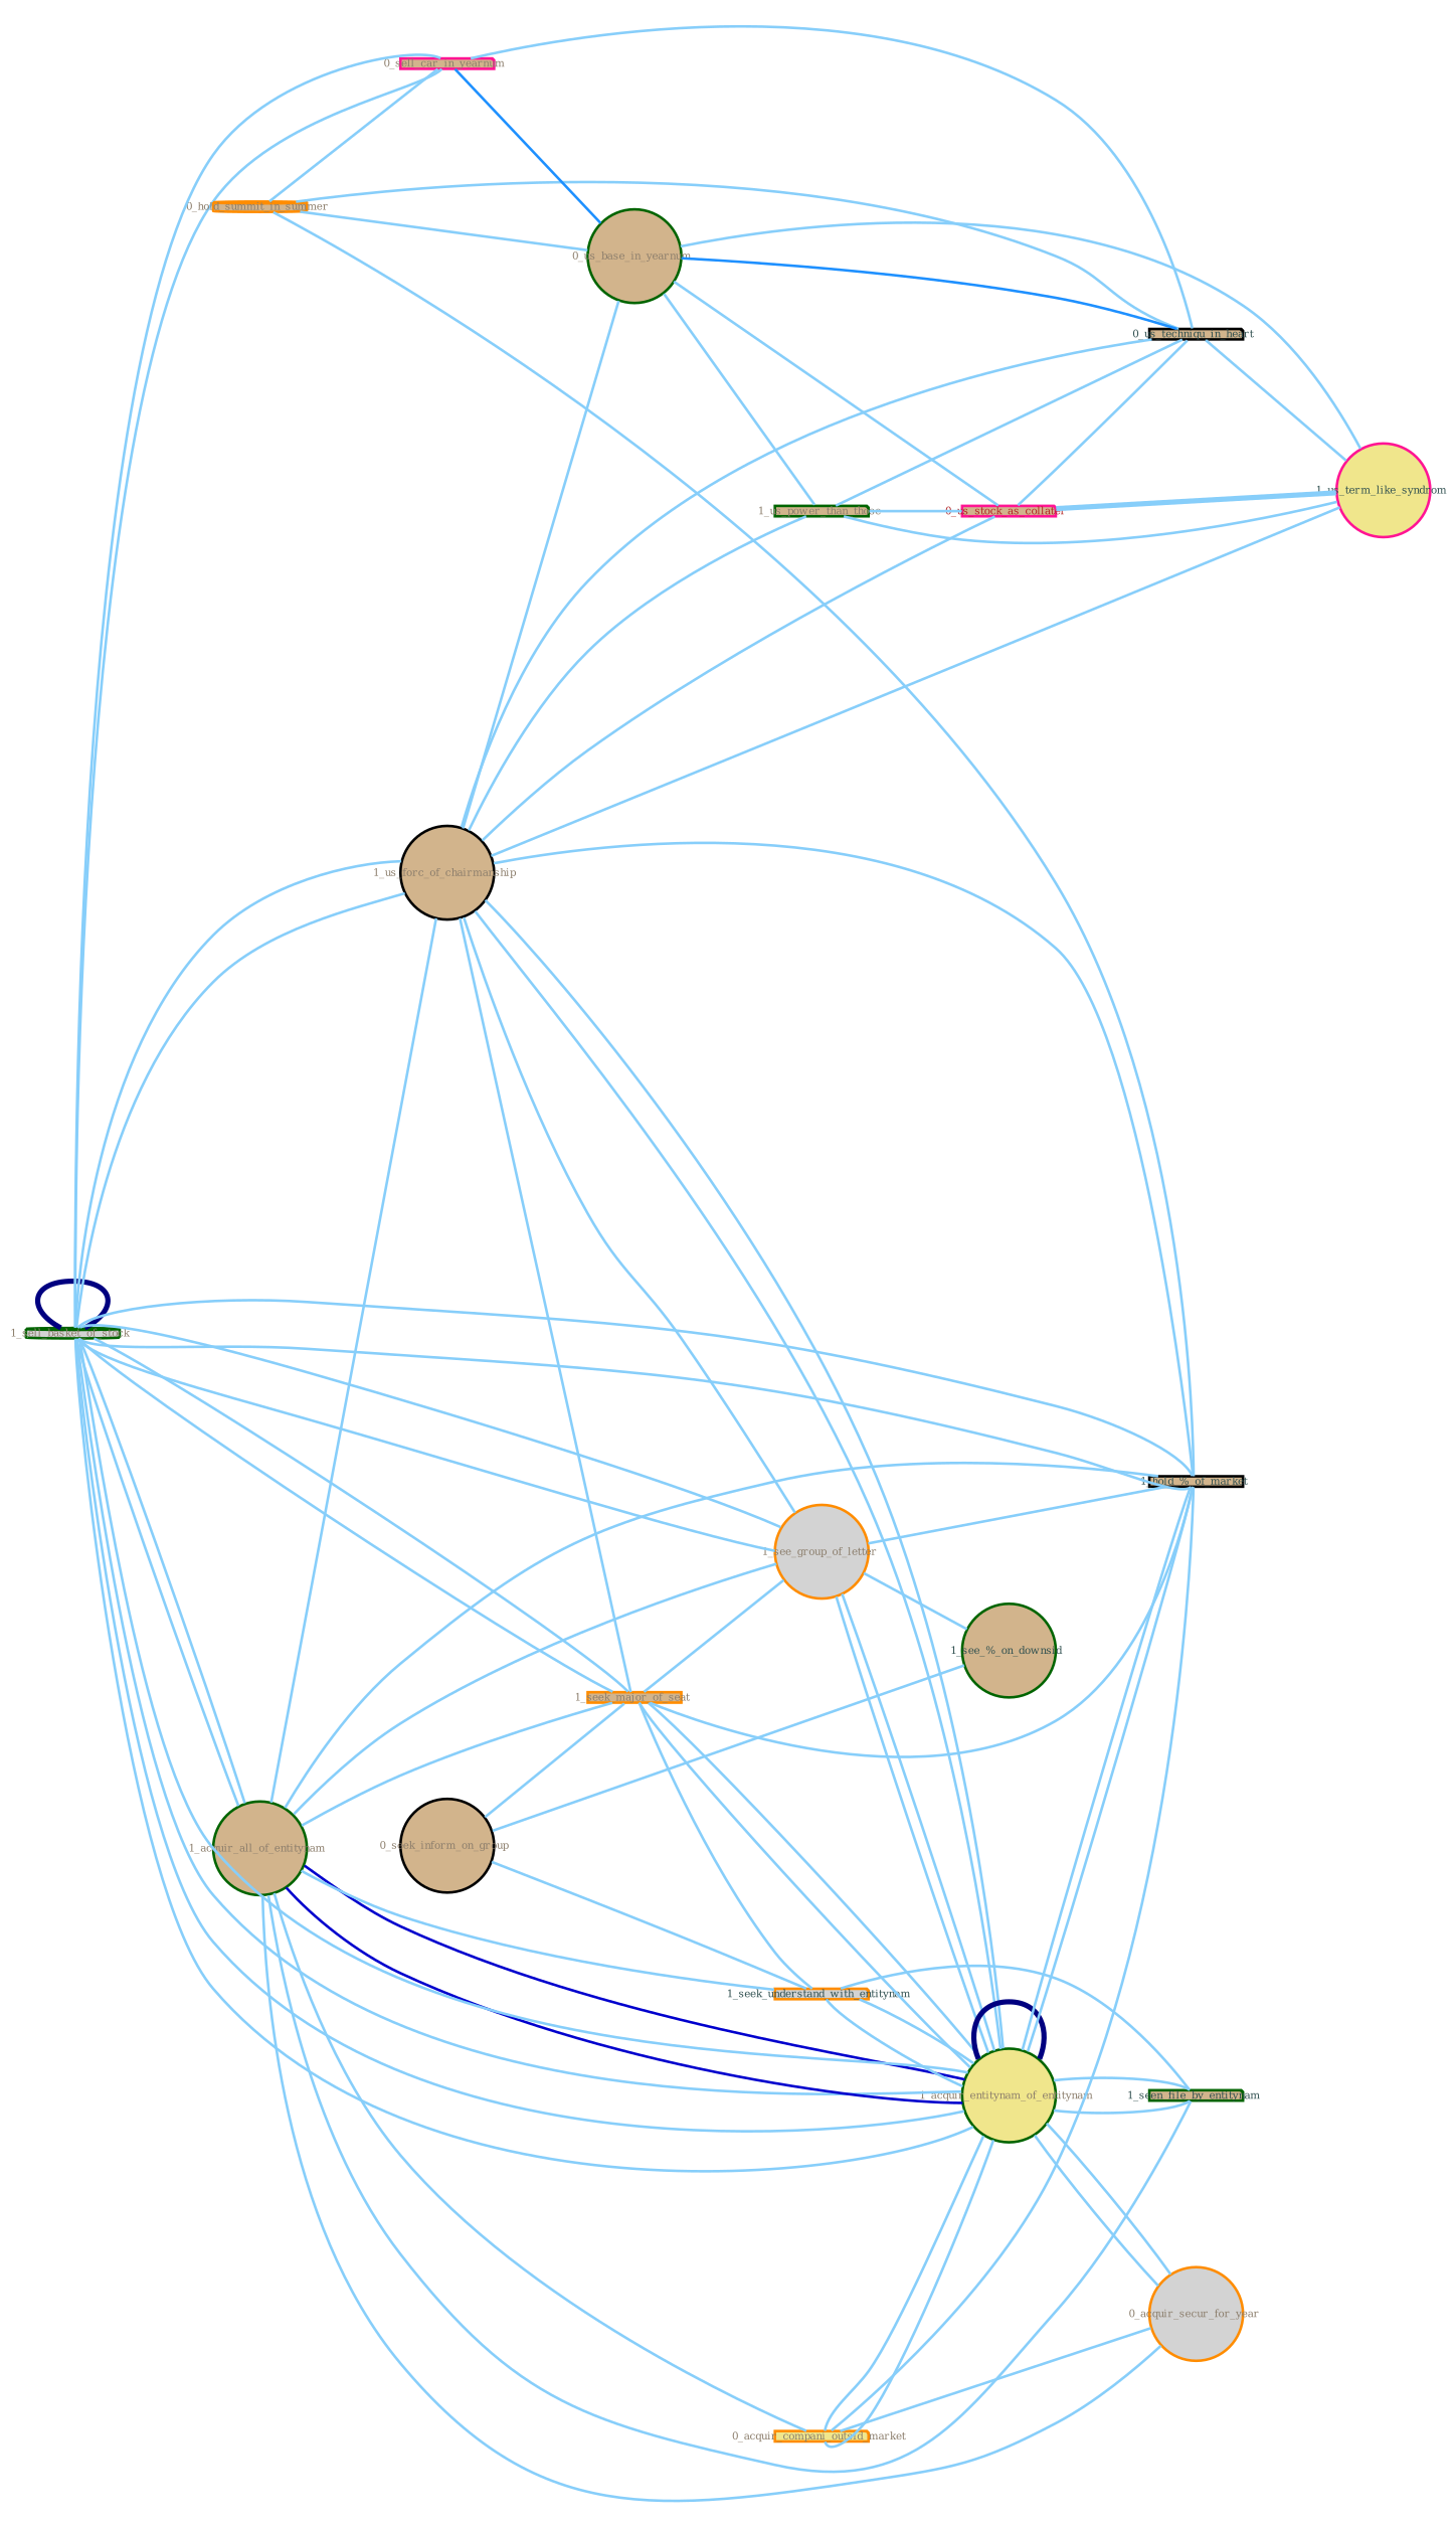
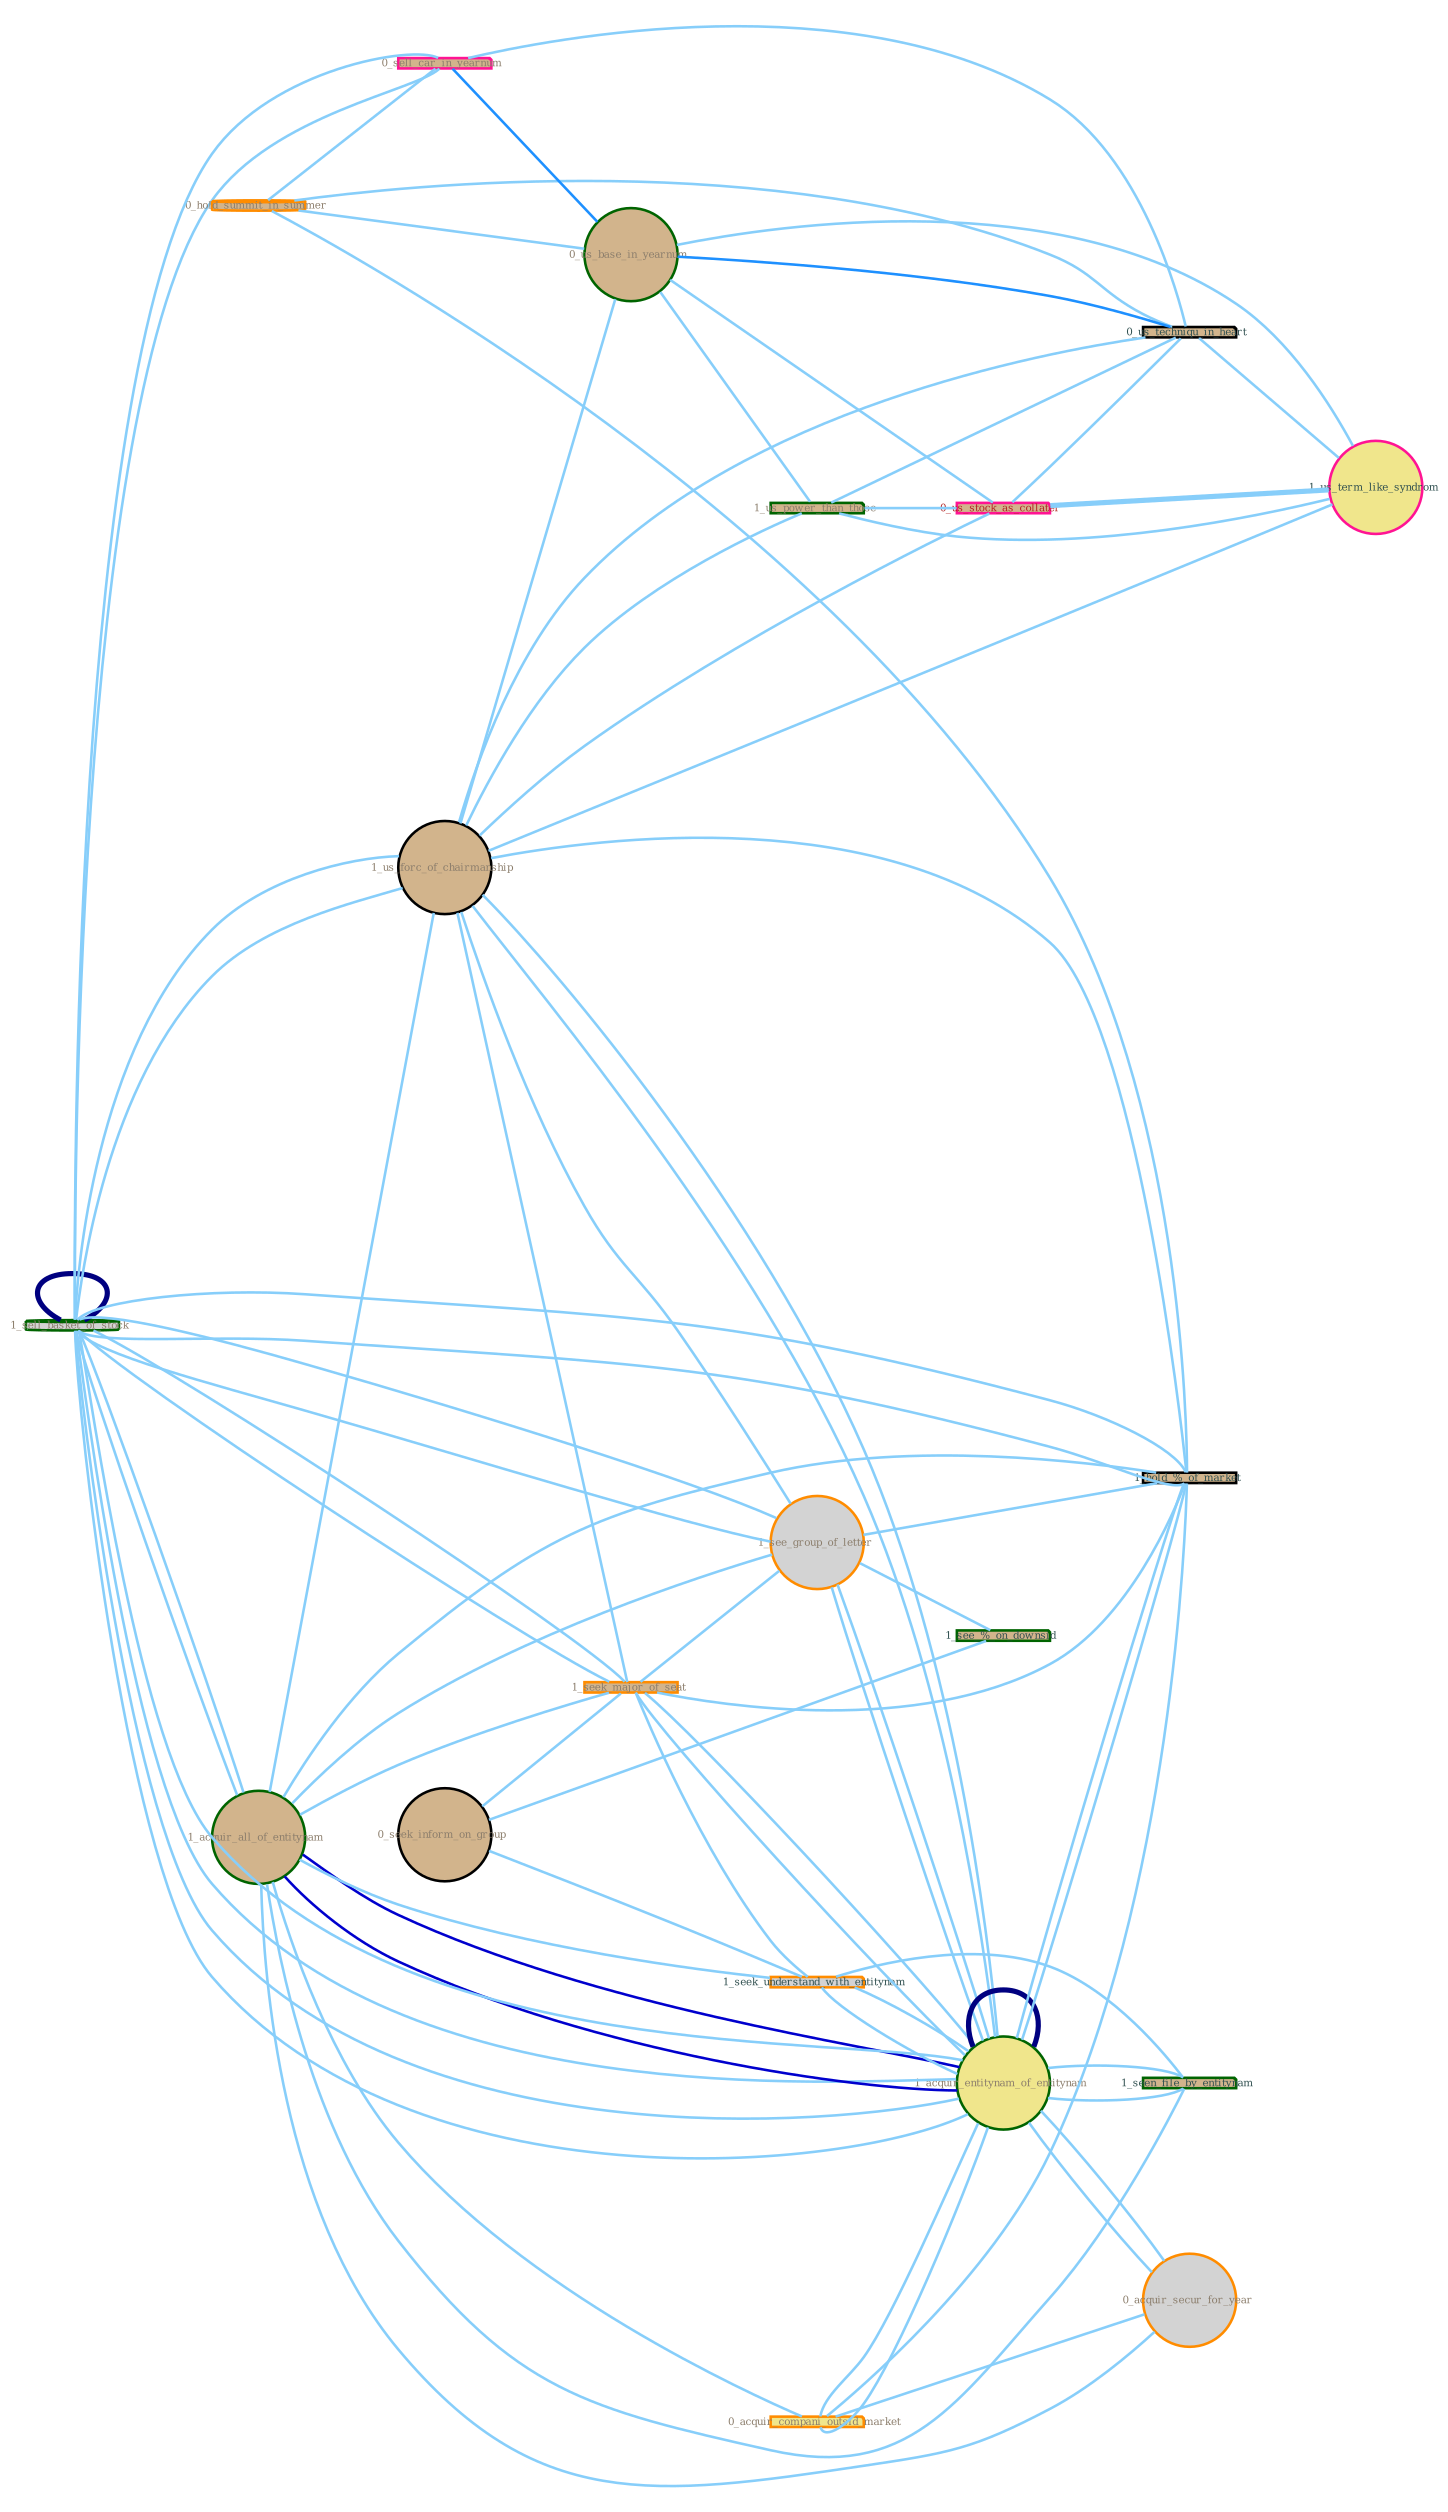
  graph {
    rankdir=LR
    node [color=darkgreen fillcolor=tan fixedsize=true fontcolor="#8b7d6b" fontsize=4 shape=note style=filled]
    edge [color="#87cefa" w=1]
    "1_sell_basket_of_stock " [fillcolor=lightgrey height=.06 shape=cylinder width=.5]
    "0_hold_summit_in_summer " [color=darkorange height=.06 shape=cylinder width=.5]
    "0_sell_car_in_yearnum " [color=deeppink height=.06 width=.5]
    "1_acquir_all_of_entitynam " [height=.06 shape=circle width=.5]
    "0_acquir_compani_outsid_market " [color=darkorange fillcolor=khaki height=.06 width=.5]
    "1_us_forc_of_chairmanship " [color=black height=.06 shape=circle width=.5]
    "0_seek_inform_on_group " [color=black height=.06 shape=circle width=.5]
    "0_us_base_in_yearnum " [height=.06 shape=circle width=.5]
    "1_seek_major_of_seat " [color=darkorange height=.06 shape=box width=.5]
    "1_us_power_than_those " [height=.06 width=.5]
    "1_see_group_of_letter " [color=darkorange fillcolor=lightgrey height=.06 shape=circle width=.5]
    "1_acquir_entitynam_of_entitynam " [fillcolor=khaki height=.06 shape=circle width=.5]
    "0_acquir_secur_for_year " [color=darkorange fillcolor=lightgrey height=.06 shape=circle width=.5]
    "0_us_stock_as_collater " [color=deeppink fontcolor="#b22222" height=.06 width=.5]
    "1_hold_%_of_market " [color=black fontcolor="#2f4f4f" height=.06 shape=box width=.5]
    "0_us_techniqu_in_heart " [color=black fontcolor="#2f4f4f" height=.06 width=.5]
    "1_seen_file_by_entitynam " [fontcolor="#2f4f4f" height=.06 width=.5]
    "1_seek_understand_with_entitynam " [color=darkorange fillcolor=lightgrey fontcolor="#2f4f4f" height=.06 width=.5]
    "1_us_term_like_syndrom " [color=deeppink fillcolor=khaki fontcolor="#2f4f4f" height=.06 shape=circle width=.5]
-   "1_see_%_on_downsid " [fontcolor="#2f4f4f" height=.06 shape=circle width=.5]
+   "1_see_%_on_downsid " [fontcolor="#2f4f4f" height=.06 width=.5]
    subgraph sub_1 {
      "1_sell_basket_of_stock "
      "0_hold_summit_in_summer "
      "0_sell_car_in_yearnum "
      "1_acquir_all_of_entitynam "
      "0_acquir_compani_outsid_market "
      "1_us_forc_of_chairmanship "
      "0_seek_inform_on_group "
      "0_us_base_in_yearnum "
      "1_seek_major_of_seat "
      "1_us_power_than_those "
      "1_see_group_of_letter "
      "1_acquir_entitynam_of_entitynam "
      "0_acquir_secur_for_year "
    }
    subgraph sub_2 {
      "0_us_stock_as_collater "
    }
    "1_sell_basket_of_stock " -- "1_sell_basket_of_stock " [color="#000080" style=bold w=4]
    "1_sell_basket_of_stock " -- "0_sell_car_in_yearnum "
    "1_sell_basket_of_stock " -- "1_acquir_all_of_entitynam "
    "1_sell_basket_of_stock " -- "1_us_forc_of_chairmanship "
    "1_sell_basket_of_stock " -- "1_seek_major_of_seat "
    "1_sell_basket_of_stock " -- "1_see_group_of_letter "
    "1_sell_basket_of_stock " -- "1_acquir_entitynam_of_entitynam "
    "1_sell_basket_of_stock " -- "1_acquir_entitynam_of_entitynam "
    "1_sell_basket_of_stock " -- "1_acquir_entitynam_of_entitynam "
    "1_sell_basket_of_stock " -- "1_hold_%_of_market "
    "1_sell_basket_of_stock " -- "1_hold_%_of_market "
    "0_hold_summit_in_summer " -- "0_sell_car_in_yearnum "
    "0_hold_summit_in_summer " -- "0_us_base_in_yearnum "
    "0_hold_summit_in_summer " -- "1_hold_%_of_market "
    "0_hold_summit_in_summer " -- "0_us_techniqu_in_heart "
    "0_sell_car_in_yearnum " -- "1_sell_basket_of_stock "
    "0_sell_car_in_yearnum " -- "0_us_base_in_yearnum " [color="#1e90ff" w=2]
    "0_sell_car_in_yearnum " -- "0_us_techniqu_in_heart "
    "1_acquir_all_of_entitynam " -- "1_sell_basket_of_stock "
    "1_acquir_all_of_entitynam " -- "0_acquir_compani_outsid_market "
    "1_acquir_all_of_entitynam " -- "1_us_forc_of_chairmanship "
    "1_acquir_all_of_entitynam " -- "1_seek_major_of_seat "
    "1_acquir_all_of_entitynam " -- "1_see_group_of_letter "
    "1_acquir_all_of_entitynam " -- "1_acquir_entitynam_of_entitynam " [color="#0000cd" w=3]
    "1_acquir_all_of_entitynam " -- "1_acquir_entitynam_of_entitynam " [color="#0000cd" w=3]
    "1_acquir_all_of_entitynam " -- "0_acquir_secur_for_year "
    "1_acquir_all_of_entitynam " -- "1_hold_%_of_market "
    "1_acquir_all_of_entitynam " -- "1_seen_file_by_entitynam "
    "1_acquir_all_of_entitynam " -- "1_seek_understand_with_entitynam "
    "0_acquir_compani_outsid_market " -- "1_acquir_entitynam_of_entitynam "
    "0_acquir_compani_outsid_market " -- "1_acquir_entitynam_of_entitynam "
    "0_acquir_compani_outsid_market " -- "0_acquir_secur_for_year "
    "0_acquir_compani_outsid_market " -- "1_hold_%_of_market "
    "1_us_forc_of_chairmanship " -- "1_sell_basket_of_stock "
    "1_us_forc_of_chairmanship " -- "0_us_base_in_yearnum "
    "1_us_forc_of_chairmanship " -- "1_seek_major_of_seat "
    "1_us_forc_of_chairmanship " -- "1_us_power_than_those "
    "1_us_forc_of_chairmanship " -- "1_see_group_of_letter "
    "1_us_forc_of_chairmanship " -- "1_acquir_entitynam_of_entitynam "
    "1_us_forc_of_chairmanship " -- "1_acquir_entitynam_of_entitynam "
    "1_us_forc_of_chairmanship " -- "0_us_stock_as_collater "
    "1_us_forc_of_chairmanship " -- "1_hold_%_of_market "
    "1_us_forc_of_chairmanship " -- "0_us_techniqu_in_heart "
    "1_us_forc_of_chairmanship " -- "1_us_term_like_syndrom "
    "0_seek_inform_on_group " -- "1_seek_major_of_seat "
    "0_seek_inform_on_group " -- "1_seek_understand_with_entitynam "
    "0_seek_inform_on_group " -- "1_see_%_on_downsid "
    "0_us_base_in_yearnum " -- "1_us_power_than_those "
    "0_us_base_in_yearnum " -- "0_us_stock_as_collater "
    "0_us_base_in_yearnum " -- "0_us_techniqu_in_heart " [color="#1e90ff" w=2]
    "0_us_base_in_yearnum " -- "1_us_term_like_syndrom "
    "1_seek_major_of_seat " -- "1_sell_basket_of_stock "
    "1_seek_major_of_seat " -- "1_see_group_of_letter "
    "1_seek_major_of_seat " -- "1_acquir_entitynam_of_entitynam "
    "1_seek_major_of_seat " -- "1_acquir_entitynam_of_entitynam "
    "1_seek_major_of_seat " -- "1_hold_%_of_market "
    "1_seek_major_of_seat " -- "1_seek_understand_with_entitynam "
    "1_us_power_than_those " -- "0_us_stock_as_collater "
    "1_us_power_than_those " -- "0_us_techniqu_in_heart "
    "1_us_power_than_those " -- "1_us_term_like_syndrom "
    "1_see_group_of_letter " -- "1_sell_basket_of_stock "
    "1_see_group_of_letter " -- "1_acquir_entitynam_of_entitynam "
    "1_see_group_of_letter " -- "1_acquir_entitynam_of_entitynam "
    "1_see_group_of_letter " -- "1_hold_%_of_market "
    "1_see_group_of_letter " -- "1_see_%_on_downsid "
    "1_acquir_entitynam_of_entitynam " -- "1_sell_basket_of_stock "
    "1_acquir_entitynam_of_entitynam " -- "1_acquir_entitynam_of_entitynam " [color="#000080" style=bold w=4]
    "1_acquir_entitynam_of_entitynam " -- "0_acquir_secur_for_year "
    "1_acquir_entitynam_of_entitynam " -- "1_hold_%_of_market "
    "1_acquir_entitynam_of_entitynam " -- "1_hold_%_of_market "
    "1_acquir_entitynam_of_entitynam " -- "1_seen_file_by_entitynam "
    "1_acquir_entitynam_of_entitynam " -- "1_seek_understand_with_entitynam "
    "0_acquir_secur_for_year " -- "1_acquir_entitynam_of_entitynam "
    "0_us_stock_as_collater " -- "0_us_techniqu_in_heart "
    "0_us_stock_as_collater " -- "1_us_term_like_syndrom " [style=bold]
    "0_us_techniqu_in_heart " -- "1_us_term_like_syndrom "
    "1_seen_file_by_entitynam " -- "1_acquir_entitynam_of_entitynam "
    "1_seen_file_by_entitynam " -- "1_seek_understand_with_entitynam "
    "1_seek_understand_with_entitynam " -- "1_acquir_entitynam_of_entitynam "
  }
